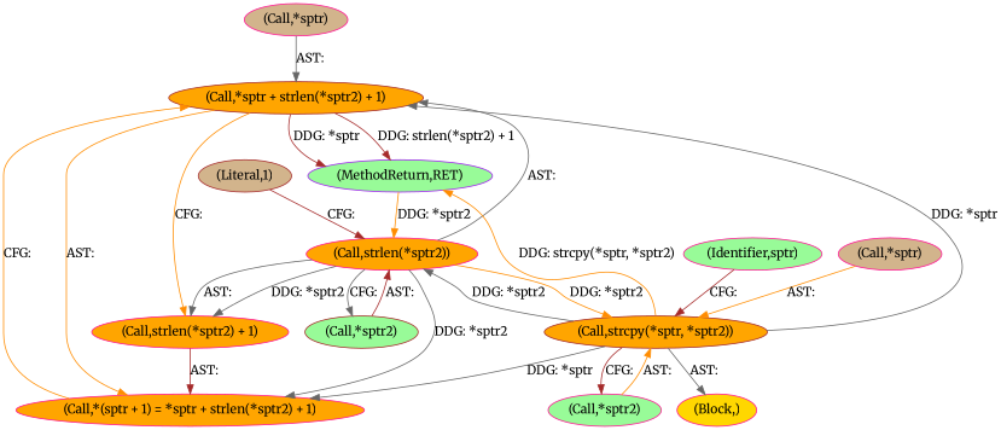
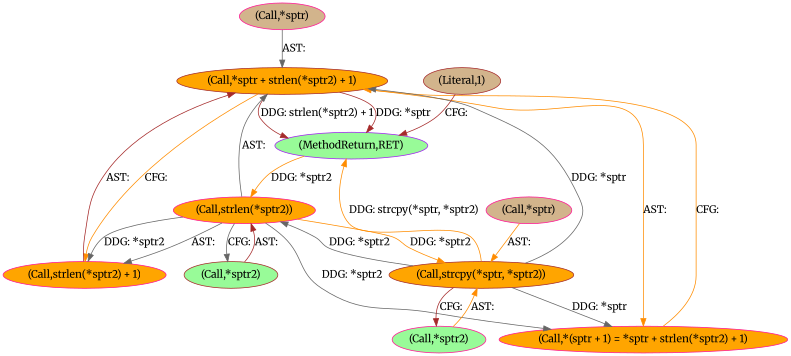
  digraph {
    fontname=Merriweather
    node [color=deeppink fillcolor=orange fontname=Merriweather style=filled]
    edge [color=gray40 fontname=Merriweather]
    n1 [color=brown label="(Call,*sptr + strlen(*sptr2) + 1)"]
    n2 [label="(Call,strlen(*sptr2) + 1)"]
    n3 [color=purple fillcolor=palegreen label="(MethodReturn,RET)"]
    n4 [label="(Call,*(sptr + 1) = *sptr + strlen(*sptr2) + 1)"]
    n5 [label="(Call,strlen(*sptr2))"]
    n6 [color=brown label="(Call,strcpy(*sptr, *sptr2))"]
    n7 [fillcolor=palegreen label="(Call,*sptr2)"]
-   n8 [fillcolor=gold label="(Block,)"]
    n9 [color=brown fillcolor=palegreen label="(Call,*sptr2)"]
-   n10 [fillcolor=palegreen label="(Identifier,sptr)"]
    n11 [fillcolor=tan label="(Call,*sptr)"]
    n12 [color=brown fillcolor=tan label="(Literal,1)"]
    n13 [fillcolor=tan label="(Call,*sptr)"]
    n1 -> n2 [color=darkorange label="CFG: "]
    n1 -> n3 [color=brown label="DDG: strlen(*sptr2) + 1"]
    n1 -> n3 [color=brown label="DDG: *sptr"]
    n1 -> n4 [color=darkorange label="AST: "]
-   n2 -> n4 [color=brown label="AST: "]
+   n2 -> n1 [color=brown label="AST: "]
    n3 -> n5 [color=darkorange label="DDG: *sptr2"]
    n4 -> n1 [color=darkorange label="CFG: "]
    n5 -> n1 [label="AST: "]
    n5 -> n2 [label="AST: "]
    n5 -> n2 [label="DDG: *sptr2"]
    n5 -> n4 [label="DDG: *sptr2"]
    n5 -> n6 [color=darkorange label="DDG: *sptr2"]
    n5 -> n9 [label="CFG: "]
    n6 -> n1 [label="DDG: *sptr"]
    n6 -> n3 [color=darkorange label="DDG: strcpy(*sptr, *sptr2)"]
    n6 -> n4 [label="DDG: *sptr"]
    n6 -> n5 [label="DDG: *sptr2"]
    n6 -> n7 [color=brown label="CFG: "]
-   n6 -> n8 [label="AST: "]
    n7 -> n6 [color=darkorange label="AST: "]
    n9 -> n5 [color=brown label="AST: "]
-   n10 -> n6 [color=brown label="CFG: "]
    n11 -> n1 [label="AST: "]
-   n12 -> n5 [color=brown label="CFG: "]
+   n12 -> n3 [color=brown label="CFG: "]
    n13 -> n6 [color=darkorange label="AST: "]
  }
